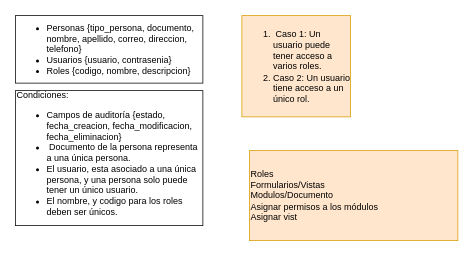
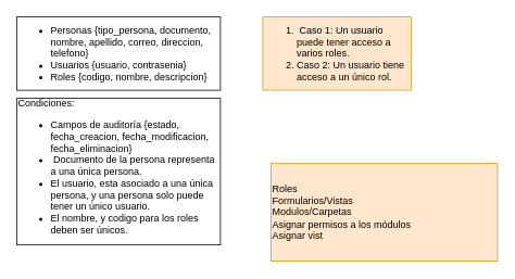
  <mxCell id="0" />
  <mxCell id="1" parent="0" />
  <mxCell id="2" value="&lt;ul&gt;&lt;li&gt;Personas {tipo_persona, documento, nombre, apellido, correo, direccion, telefono}&lt;/li&gt;&lt;li&gt;Usuarios {usuario, contrasenia}&lt;/li&gt;&lt;li&gt;Roles {codigo, nombre, descripcion}&lt;/li&gt;&lt;/ul&gt;" style="rounded=0;whiteSpace=wrap;html=1;align=left;" vertex="1" parent="1"><mxGeometry x="20" y="20" width="250" height="90" as="geometry" /></mxCell>
  <mxCell id="3" value="&lt;div&gt;Condiciones:&amp;nbsp;&lt;/div&gt;&lt;div&gt;&lt;ul&gt;&lt;li&gt;Campos de auditoría {estado, fecha_creacion, fecha_modificacion, fecha_eliminacion}&lt;/li&gt;&lt;li&gt;&amp;nbsp;Documento de la persona representa a una única persona.&amp;nbsp;&lt;/li&gt;&lt;li&gt;El usuario, esta asociado a una única persona, y una persona solo puede tener un único usuario.&amp;nbsp;&lt;/li&gt;&lt;li&gt;El nombre, y codigo para los roles deben ser únicos.&amp;nbsp;&lt;/li&gt;&lt;/ul&gt;&lt;/div&gt;" style="rounded=0;whiteSpace=wrap;html=1;align=left;" vertex="1" parent="1"><mxGeometry x="20" y="120" width="250" height="180" as="geometry" /></mxCell>
- <mxCell id="4" value="&lt;ol&gt;&lt;li&gt;&amp;nbsp;Caso 1: Un usuario puede tener acceso a varios roles.&amp;nbsp;&lt;/li&gt;&lt;li&gt;Caso 2: Un usuario tiene acceso a un único rol.&lt;/li&gt;&lt;/ol&gt;" style="rounded=0;whiteSpace=wrap;html=1;align=left;fillColor=#ffe6cc;strokeColor=#d79b00;" vertex="1" parent="1"><mxGeometry x="322" y="20" width="145" height="135" as="geometry" /></mxCell>
- <mxCell id="5" value="Roles&lt;br&gt;Formularios/Vistas&lt;br&gt;Modulos/Documento&lt;br&gt;Asignar permisos a los módulos&lt;br&gt;Asignar vist" style="rounded=0;whiteSpace=wrap;html=1;align=left;fillColor=#ffe6cc;strokeColor=#d79b00;" vertex="1" parent="1"><mxGeometry x="332" y="200" width="278" height="120" as="geometry" /></mxCell>
+ <mxCell id="4" value="&lt;ol&gt;&lt;li&gt;&amp;nbsp;Caso 1: Un usuario puede tener acceso a varios roles.&amp;nbsp;&lt;/li&gt;&lt;li&gt;Caso 2: Un usuario tiene acceso a un único rol.&lt;/li&gt;&lt;/ol&gt;" style="rounded=0;whiteSpace=wrap;html=1;align=left;fillColor=#ffe6cc;strokeColor=#d79b00;" vertex="1" parent="1"><mxGeometry x="322" y="20" width="182" height="90" as="geometry" /></mxCell>
+ <mxCell id="5" value="Roles&lt;br&gt;Formularios/Vistas&lt;br&gt;Modulos/Carpetas&lt;br&gt;Asignar permisos a los módulos&lt;br&gt;Asignar vist" style="rounded=0;whiteSpace=wrap;html=1;align=left;fillColor=#ffe6cc;strokeColor=#d79b00;" vertex="1" parent="1"><mxGeometry x="332" y="200" width="278" height="120" as="geometry" /></mxCell>
